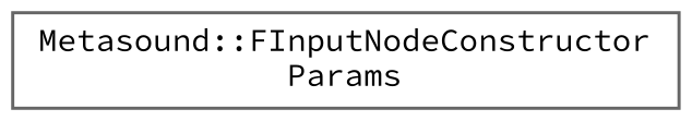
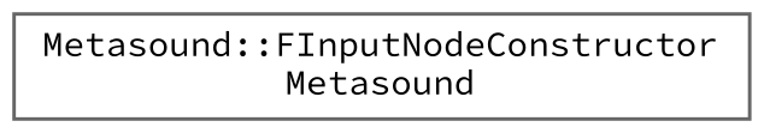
  digraph {
    rankdir=LR
    fontname="Source Code Pro"
-   n1 [color=grey40 fillcolor=white fontname="Source Code Pro" fontsize=10 height=0.2 label="Metasound::FInputNodeConstructor\lParams" shape=box style=filled width=0.4]
+   n1 [color=grey40 fillcolor=white fontname="Source Code Pro" fontsize=10 height=0.2 label="Metasound::FInputNodeConstructor\lMetasound" shape=box style=filled width=0.4]
  }
